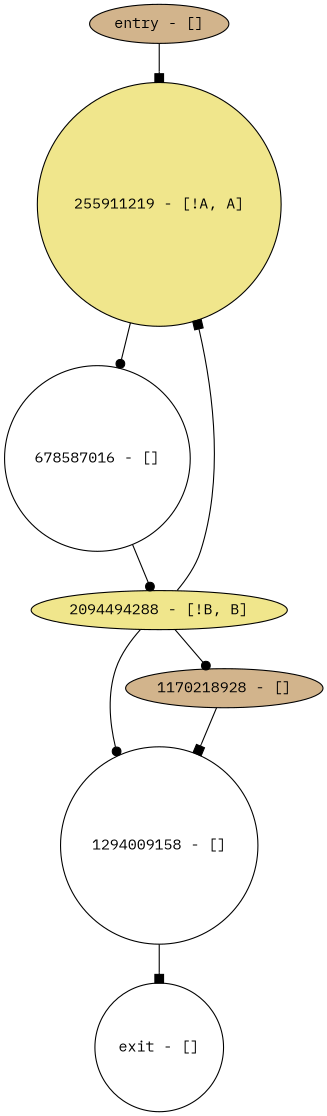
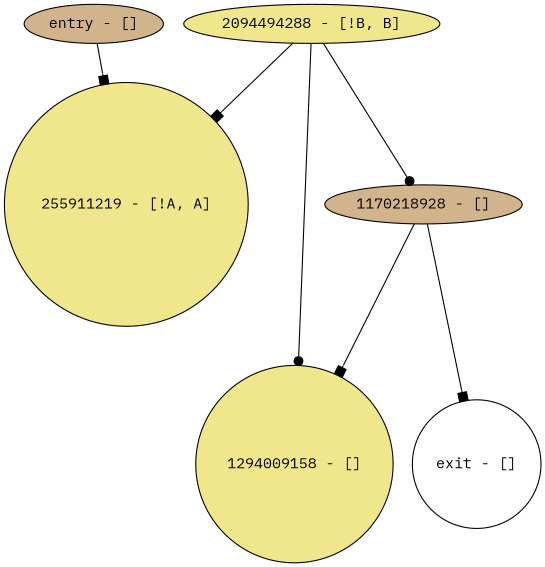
  digraph {
    fontname="IBM Plex Mono"
    node [fillcolor=white fontname="IBM Plex Mono" shape=circle style=filled]
    edge [arrowhead=dot fontname="IBM Plex Mono"]
    n1 [fillcolor=khaki label="255911219 - [!A, A]"]
-   n2 [label="678587016 - []"]
    n3 [fillcolor=khaki label="2094494288 - [!B, B]" shape=ellipse]
-   n4 [label="1294009158 - []"]
+   n4 [fillcolor=khaki label="1294009158 - []"]
    n5 [fillcolor=tan label="1170218928 - []" shape=ellipse]
    n6 [fillcolor=tan label="entry - []" shape=ellipse]
    n7 [label="exit - []"]
-   n1 -> n2
-   n2 -> n3
    n3 -> n1 [arrowhead=box]
    n3 -> n4
    n3 -> n5
-   n4 -> n7 [arrowhead=box]
+   n5 -> n7 [arrowhead=box]
    n5 -> n4 [arrowhead=box]
    n6 -> n1 [arrowhead=box]
  }
